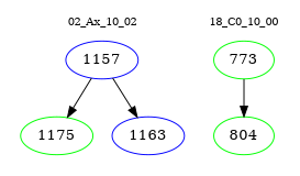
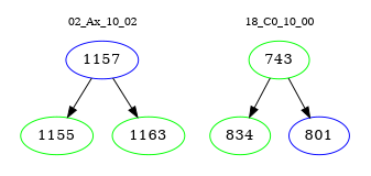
  digraph {
    node [color=blue]
    edge [color=black]
    n1 [label=1157]
-   n2 [color=green label=1175]
-   n3 [label=1163]
-   n4 [color=green label=773]
-   n5 [color=green label=804]
+   n2 [color=green label=1155]
+   n3 [color=green label=1163]
+   n4 [color=green label=743]
+   n5 [color=green label=834]
+   n6 [label=801]
    subgraph cluster_1 {
      color=white
      fontsize=10
      label="02_Ax_10_02"
      n1
      n2
      n3
    }
    subgraph cluster_2 {
      color=white
      fontsize=10
      label="18_C0_10_00"
      n4
      n5
+     n6
    }
    n1 -> n2
    n1 -> n3
    n4 -> n5
+   n4 -> n6
  }
